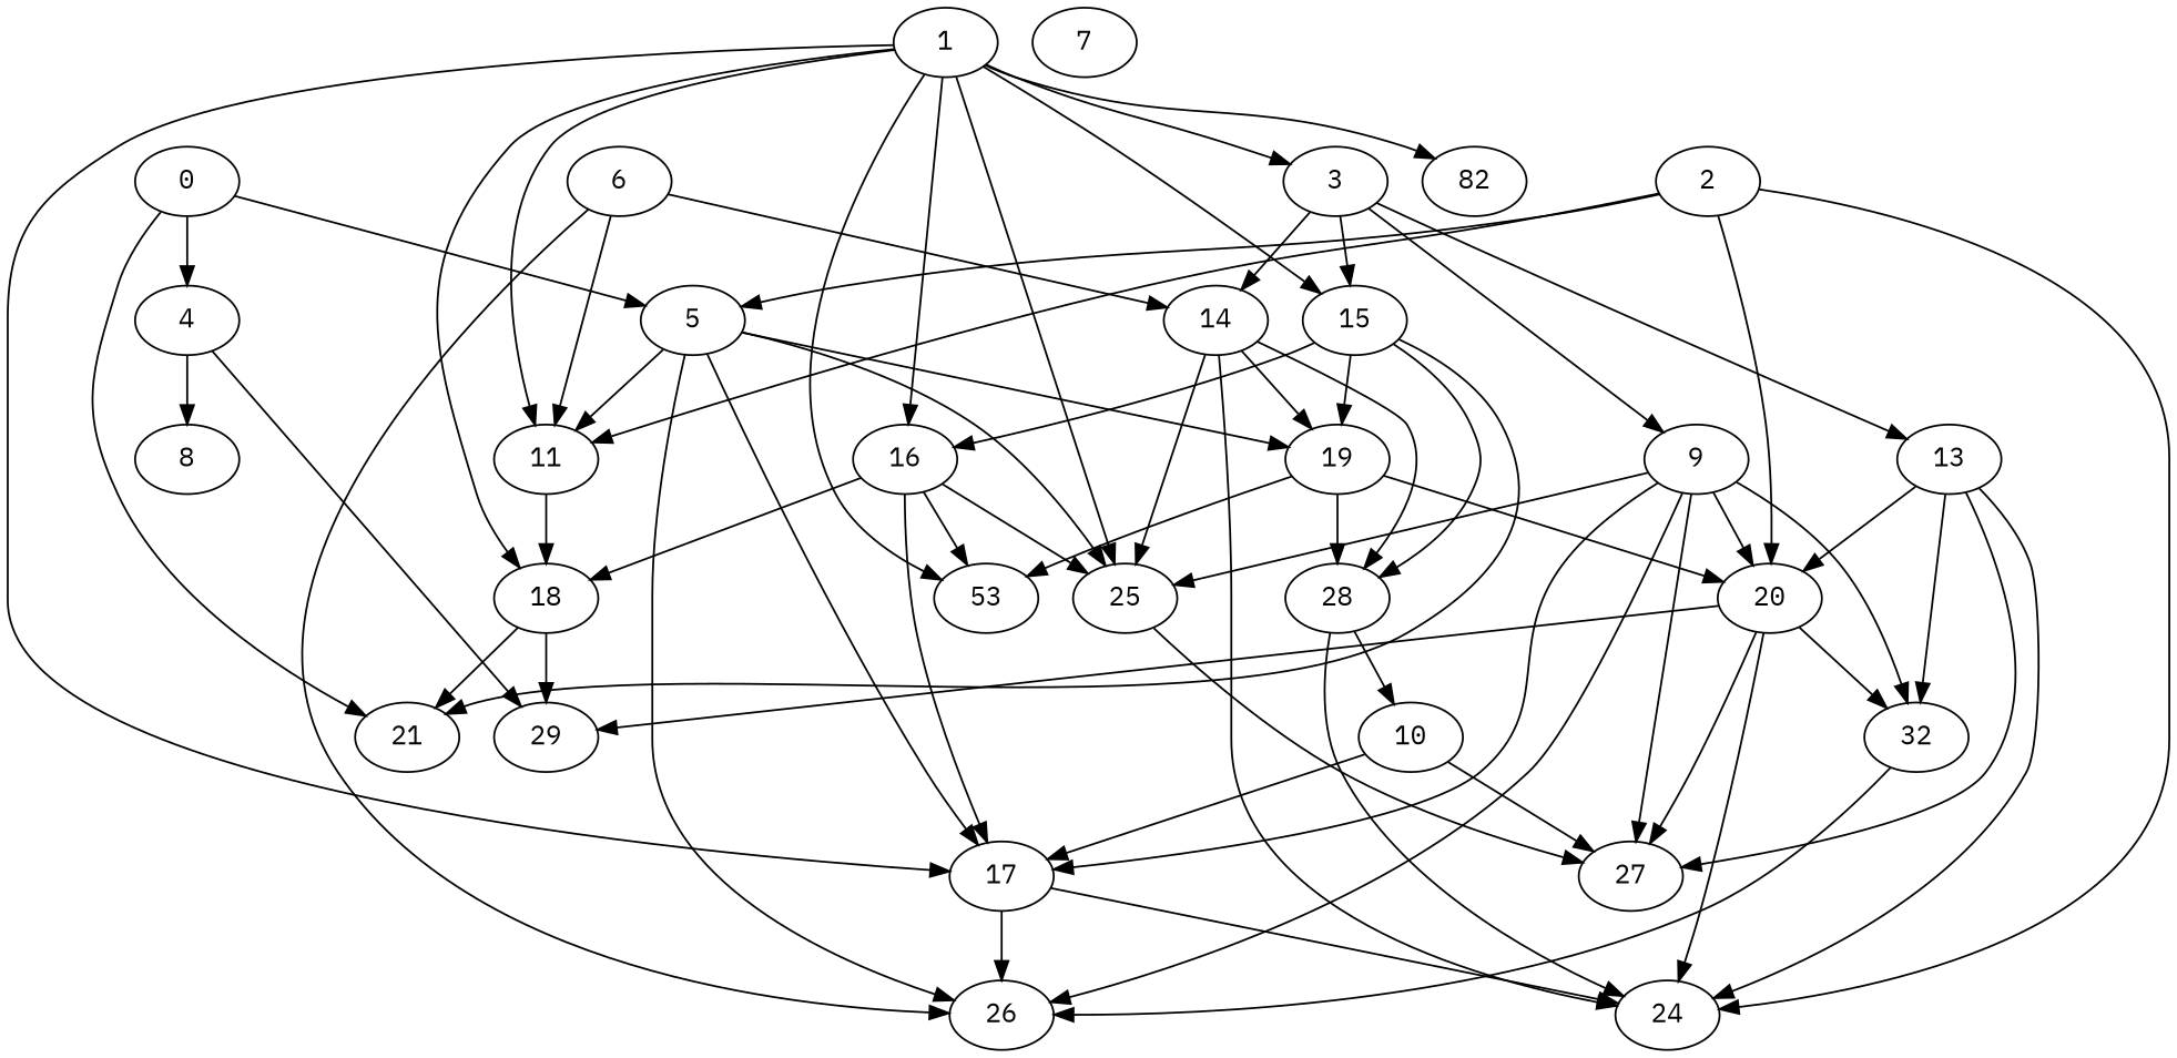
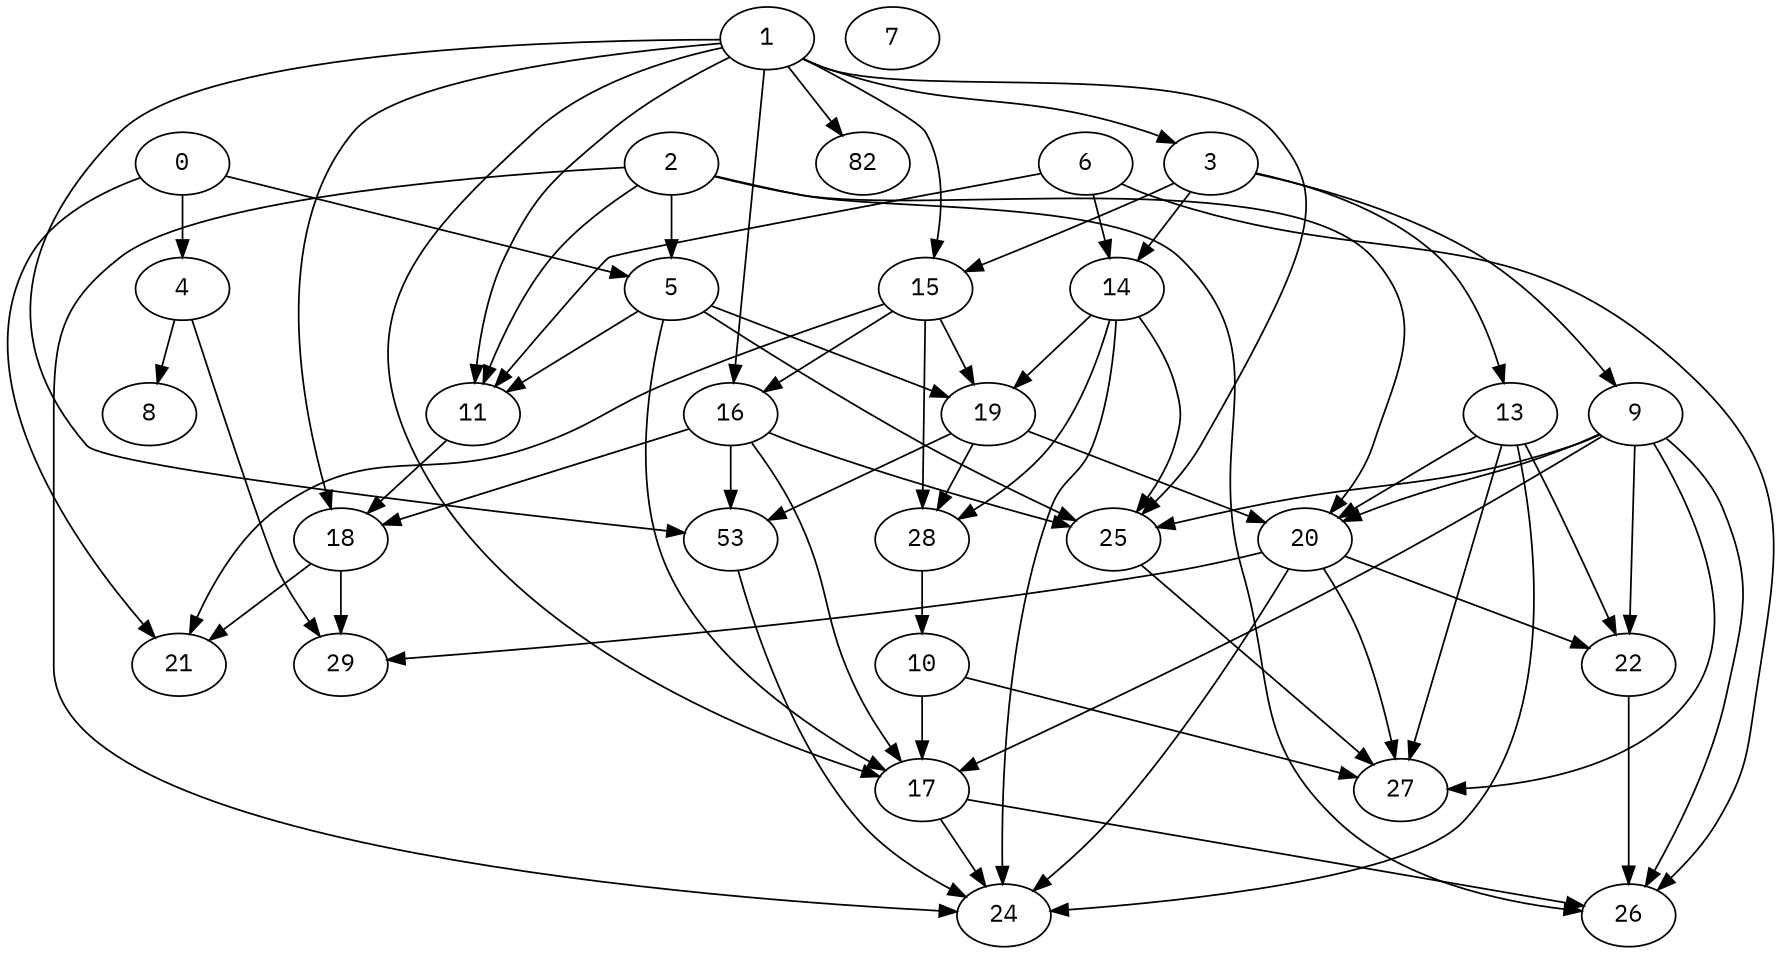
  digraph {
    "Duplicate states"=0
    GraphType=Random
    "Max states in OPEN"=0
    Modes="120000ms; topo-ordered tasks, ; Pruning: task equivalence, fixed order ready list, ; F-value: ; Optimisation: best schedule length (SL) optimisation on equal, "
    NumberOfTasks=30
    "Pruned using list schedule length"=55743547
    "States removed from OPEN"=0
    TargetSystem="Homogeneous-2"
    "Time to schedule (ms)"=40461
    "Total idle time"=1
    "Total schedule length"=91
    "Total sequential time"=181
    "Total states created"=132821312
    fontname="IBM Plex Mono"
    node ["Finish time"=7 Processor=0 "Start time"=0 Weight=5 fontname="IBM Plex Mono"]
    edge [Weight=38 fontname="IBM Plex Mono"]
    1 [Weight=7]
    3 ["Finish time"=10 "Start time"=7 Weight=3]
    15 ["Finish time"=15 "Start time"=10]
    16 ["Finish time"=20 "Start time"=15]
    11 ["Finish time"=54 "Start time"=51 Weight=3]
    18 ["Finish time"=77 Processor=1 "Start time"=71 Weight=6]
    25 ["Finish time"=66 Processor=1 "Start time"=57 Weight=9]
    17 ["Finish time"=78 "Start time"=72 Weight=6]
    n9 ["Finish time"=72 "Start time"=63 Weight=9 label=53]
    n10 ["Finish time"=28 Processor=1 "Start time"=23 label=82]
    13 ["Finish time"=41 Processor=1 "Start time"=32 Weight=9]
    14 ["Finish time"=36 "Start time"=32 Weight=4]
    9 ["Finish time"=32 Processor=1 "Start time"=29 Weight=3]
    19 ["Finish time"=51 "Start time"=49 Weight=2]
    28 ["Finish time"=63 "Start time"=54 Weight=9]
    21 ["Finish time"=81 Processor=1 "Start time"=77 Weight=4]
    29 ["Finish time"=91 Processor=1 "Start time"=81 Weight=10]
    27 ["Finish time"=71 Processor=1 "Start time"=66]
    24 ["Finish time"=91 "Start time"=83 Weight=8]
    26 ["Finish time"=83 "Start time"=78]
    20 ["Finish time"=49 Processor=1 "Start time"=41 Weight=8]
-   22 ["Finish time"=57 Processor=1 "Start time"=49 Weight=8 label=32]
+   22 ["Finish time"=57 Processor=1 "Start time"=49 Weight=8]
    4 ["Finish time"=32 "Start time"=30 Weight=2]
    8 ["Finish time"=49 "Start time"=40 Weight=9]
    10 ["Finish time"=14 Processor=1 "Start time"=7 Weight=7]
    2 ["Finish time"=25 "Start time"=20]
    5 ["Finish time"=40 "Start time"=36 Weight=4]
    0 ["Finish time"=30 "Start time"=25]
    6 ["Finish time"=23 Processor=1 "Start time"=14 Weight=9]
    7 [Processor=1 Weight=7]
    1 -> 3 [Weight=12]
    1 -> 15 [Weight=19]
    1 -> 16
    1 -> 11 [Weight=27]
    1 -> 18 [Weight=35]
    1 -> 25 [Weight=12]
    1 -> 17 [Weight=31]
    1 -> n9 [Weight=35]
    1 -> n10 [Weight=15]
    3 -> 15
    3 -> 13 [Weight=19]
    3 -> 14 [Weight=27]
    3 -> 9 [Weight=19]
    15 -> 16
    15 -> 19 [Weight=35]
    15 -> 28
    15 -> 21 [Weight=12]
    16 -> 18 [Weight=35]
    16 -> 25 [Weight=31]
    16 -> 17
    16 -> n9 [Weight=15]
    11 -> 18 [Weight=15]
    18 -> 21 [Weight=8]
    18 -> 29 [Weight=35]
    25 -> 27 [Weight=31]
    17 -> 24 [Weight=23]
    17 -> 26 [Weight=27]
-   28 -> 24 [Weight=8]
+   n9 -> 24 [Weight=8]
    13 -> 27 [Weight=27]
    13 -> 24 [Weight=27]
    13 -> 20
    13 -> 22 [Weight=8]
    14 -> 25 [Weight=19]
    14 -> 19 [Weight=31]
    14 -> 28 [Weight=31]
    14 -> 24 [Weight=8]
    9 -> 25 [Weight=31]
    9 -> 17 [Weight=31]
    9 -> 27 [Weight=23]
    9 -> 26 [Weight=31]
    9 -> 20 [Weight=27]
    9 -> 22
    19 -> n9
    19 -> 28 [Weight=31]
    19 -> 20 [Weight=8]
    28 -> 10
    20 -> 29
    20 -> 27 [Weight=31]
    20 -> 24 [Weight=12]
    20 -> 22 [Weight=27]
    22 -> 26 [Weight=12]
    4 -> 29 [Weight=27]
    4 -> 8
    10 -> 17 [Weight=35]
    10 -> 27 [Weight=35]
    2 -> 11 [Weight=27]
    2 -> 24 [Weight=23]
-   5 -> 26 [Weight=8]
+   2 -> 26 [Weight=8]
    2 -> 20 [Weight=12]
    2 -> 5
    5 -> 11
    5 -> 25 [Weight=12]
    5 -> 17 [Weight=31]
    5 -> 19
    0 -> 21 [Weight=15]
    0 -> 4 [Weight=23]
    0 -> 5 [Weight=12]
    6 -> 11 [Weight=27]
    6 -> 14 [Weight=8]
    6 -> 26 [Weight=8]
  }
